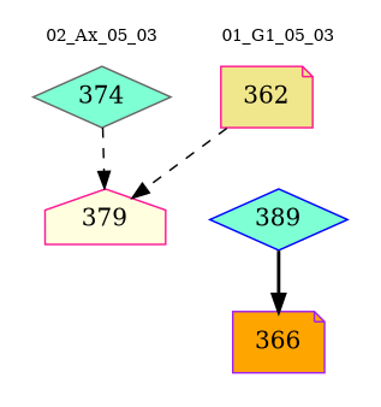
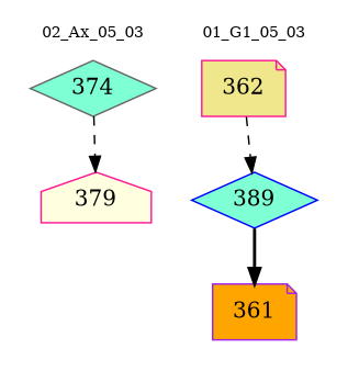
  digraph {
    node [color=deeppink fillcolor=aquamarine shape=diamond style=filled]
    edge [color=black style=dashed]
    n1 [color=gray40 label=374]
    n2 [fillcolor=lightyellow label=379 shape=house]
    n3 [fillcolor=khaki label=362 shape=note]
    n4 [color=blue label=389]
-   n5 [color=purple fillcolor=orange label=366 shape=note]
+   n5 [color=purple fillcolor=orange label=361 shape=note]
    subgraph cluster_1 {
      color=white
      fontsize=10
      label="02_Ax_05_03"
      n1
      n2
    }
    subgraph cluster_2 {
      color=white
      fontsize=10
      label="01_G1_05_03"
      n3
      n4
      n5
    }
    n1 -> n2
-   n3 -> n2
+   n3 -> n4
    n4 -> n5 [style=bold]
  }
